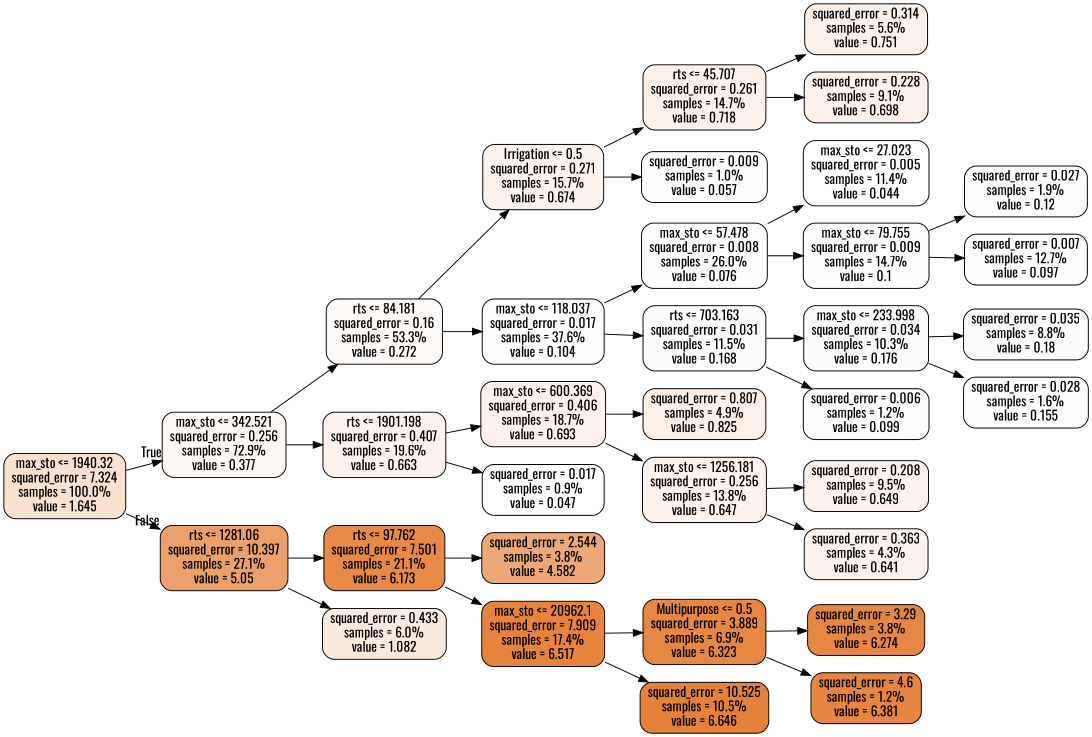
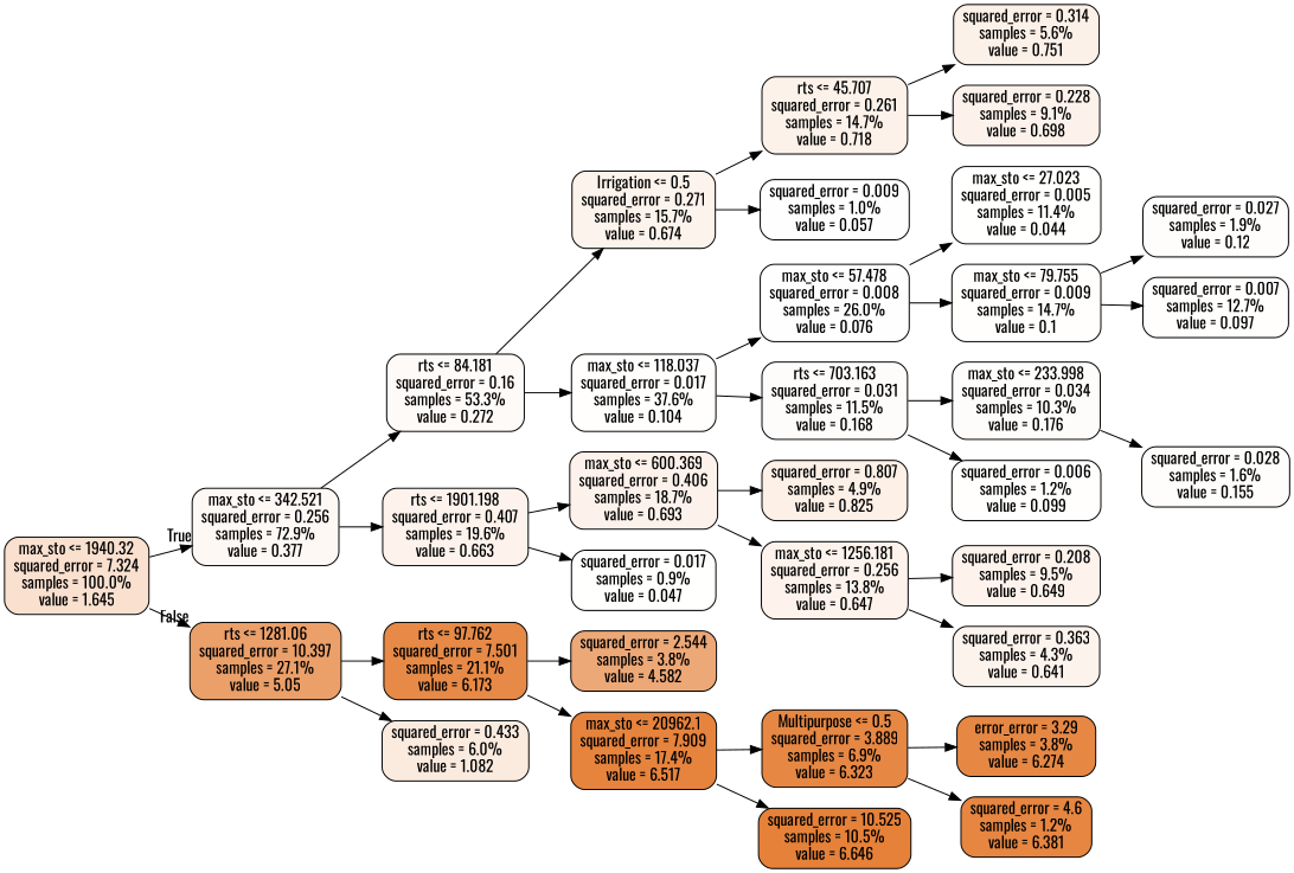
  digraph {
    fontname=Oswald
    rankdir=LR
    node [color=black fillcolor="#fffefd" fontname=Oswald shape=box style="filled, rounded"]
    edge [fontname=Oswald]
    n1 [fillcolor="#f9e0cf" label="max_sto <= 1940.32\nsquared_error = 7.324\nsamples = 100.0%\nvalue = 1.645"]
    n2 [fillcolor="#fef8f5" label="max_sto <= 342.521\nsquared_error = 0.256\nsamples = 72.9%\nvalue = 0.377"]
    n3 [fillcolor="#eb9f69" label="rts <= 1281.06\nsquared_error = 10.397\nsamples = 27.1%\nvalue = 5.05"]
    n4 [fillcolor="#fefaf8" label="rts <= 84.181\nsquared_error = 0.16\nsamples = 53.3%\nvalue = 0.272"]
    n5 [fillcolor="#fdf3ec" label="rts <= 1901.198\nsquared_error = 0.407\nsamples = 19.6%\nvalue = 0.663"]
    n6 [fillcolor="#e78a47" label="rts <= 97.762\nsquared_error = 7.501\nsamples = 21.1%\nvalue = 6.173"]
    n7 [fillcolor="#fbebdf" label="squared_error = 0.433\nsamples = 6.0%\nvalue = 1.082"]
    n8 [fillcolor="#fcf3ec" label="Irrigation <= 0.5\nsquared_error = 0.271\nsamples = 15.7%\nvalue = 0.674"]
    n9 [label="max_sto <= 118.037\nsquared_error = 0.017\nsamples = 37.6%\nvalue = 0.104"]
    n10 [fillcolor="#fcf2eb" label="max_sto <= 600.369\nsquared_error = 0.406\nsamples = 18.7%\nvalue = 0.693"]
    n11 [fillcolor="#fffffe" label="squared_error = 0.017\nsamples = 0.9%\nvalue = 0.047"]
    n12 [fillcolor="#fcf2ea" label="rts <= 45.707\nsquared_error = 0.261\nsamples = 14.7%\nvalue = 0.718"]
    n13 [fillcolor="#fffefe" label="squared_error = 0.009\nsamples = 1.0%\nvalue = 0.057"]
    n14 [fillcolor="#fffefe" label="max_sto <= 57.478\nsquared_error = 0.008\nsamples = 26.0%\nvalue = 0.076"]
    n15 [fillcolor="#fefcfb" label="rts <= 703.163\nsquared_error = 0.031\nsamples = 11.5%\nvalue = 0.168"]
    n16 [fillcolor="#fcf1e9" label="squared_error = 0.314\nsamples = 5.6%\nvalue = 0.751"]
    n17 [fillcolor="#fcf2eb" label="squared_error = 0.228\nsamples = 9.1%\nvalue = 0.698"]
    n18 [fillcolor="#fffffe" label="max_sto <= 27.023\nsquared_error = 0.005\nsamples = 11.4%\nvalue = 0.044"]
    n19 [label="max_sto <= 79.755\nsquared_error = 0.009\nsamples = 14.7%\nvalue = 0.1"]
    n20 [fillcolor="#fefcfb" label="max_sto <= 233.998\nsquared_error = 0.034\nsamples = 10.3%\nvalue = 0.176"]
    n21 [label="squared_error = 0.006\nsamples = 1.2%\nvalue = 0.099"]
    n22 [fillcolor="#fffdfc" label="squared_error = 0.027\nsamples = 1.9%\nvalue = 0.12"]
    n23 [label="squared_error = 0.007\nsamples = 12.7%\nvalue = 0.097"]
-   n24 [fillcolor="#fefcfa" label="squared_error = 0.035\nsamples = 8.8%\nvalue = 0.18"]
    n25 [fillcolor="#fefdfb" label="squared_error = 0.028\nsamples = 1.6%\nvalue = 0.155"]
    n26 [fillcolor="#fcf0e7" label="squared_error = 0.807\nsamples = 4.9%\nvalue = 0.825"]
    n27 [fillcolor="#fdf3ec" label="max_sto <= 1256.181\nsquared_error = 0.256\nsamples = 13.8%\nvalue = 0.647"]
    n28 [fillcolor="#fdf3ec" label="squared_error = 0.208\nsamples = 9.5%\nvalue = 0.649"]
    n29 [fillcolor="#fdf3ed" label="squared_error = 0.363\nsamples = 4.3%\nvalue = 0.641"]
    n30 [fillcolor="#eda877" label="squared_error = 2.544\nsamples = 3.8%\nvalue = 4.582"]
    n31 [fillcolor="#e6833d" label="max_sto <= 20962.1\nsquared_error = 7.909\nsamples = 17.4%\nvalue = 6.517"]
    n32 [fillcolor="#e68743" label="Multipurpose <= 0.5\nsquared_error = 3.889\nsamples = 6.9%\nvalue = 6.323"]
    n33 [fillcolor="#e58139" label="squared_error = 10.525\nsamples = 10.5%\nvalue = 6.646"]
-   n34 [fillcolor="#e68844" label="squared_error = 3.29\nsamples = 3.8%\nvalue = 6.274"]
+   n34 [fillcolor="#e68844" label="error_error = 3.29\nsamples = 3.8%\nvalue = 6.274"]
    n35 [fillcolor="#e68641" label="squared_error = 4.6\nsamples = 1.2%\nvalue = 6.381"]
    n1 -> n2 [headlabel=True labelangle=-45 labeldistance=2.5]
    n1 -> n3 [headlabel=False labelangle=45 labeldistance=2.5]
    n2 -> n4
    n2 -> n5
    n3 -> n6
    n3 -> n7
    n4 -> n8
    n4 -> n9
    n5 -> n10
    n5 -> n11
    n6 -> n30
    n6 -> n31
    n8 -> n12
    n8 -> n13
    n9 -> n14
    n9 -> n15
    n10 -> n26
    n10 -> n27
    n12 -> n16
    n12 -> n17
    n14 -> n18
    n14 -> n19
    n15 -> n20
    n15 -> n21
    n19 -> n22
    n19 -> n23
-   n20 -> n24
    n20 -> n25
    n27 -> n28
    n27 -> n29
    n31 -> n32
    n31 -> n33
    n32 -> n34
    n32 -> n35
  }
